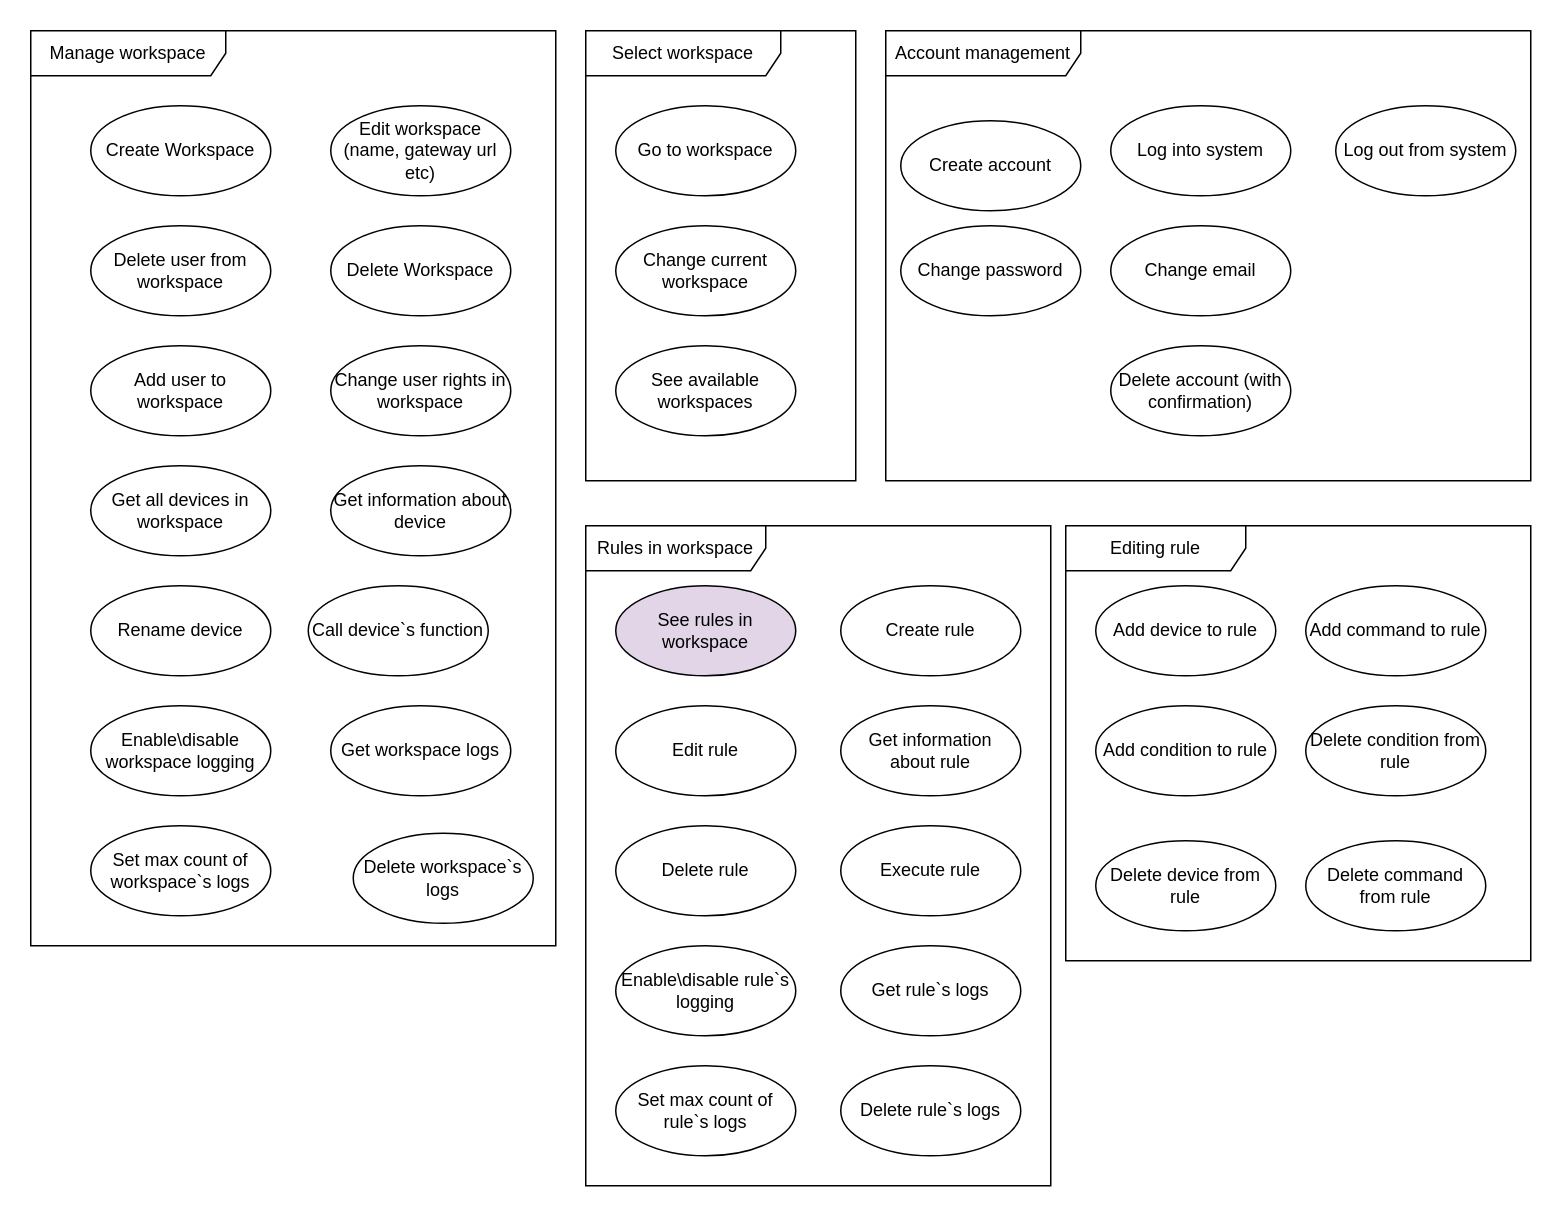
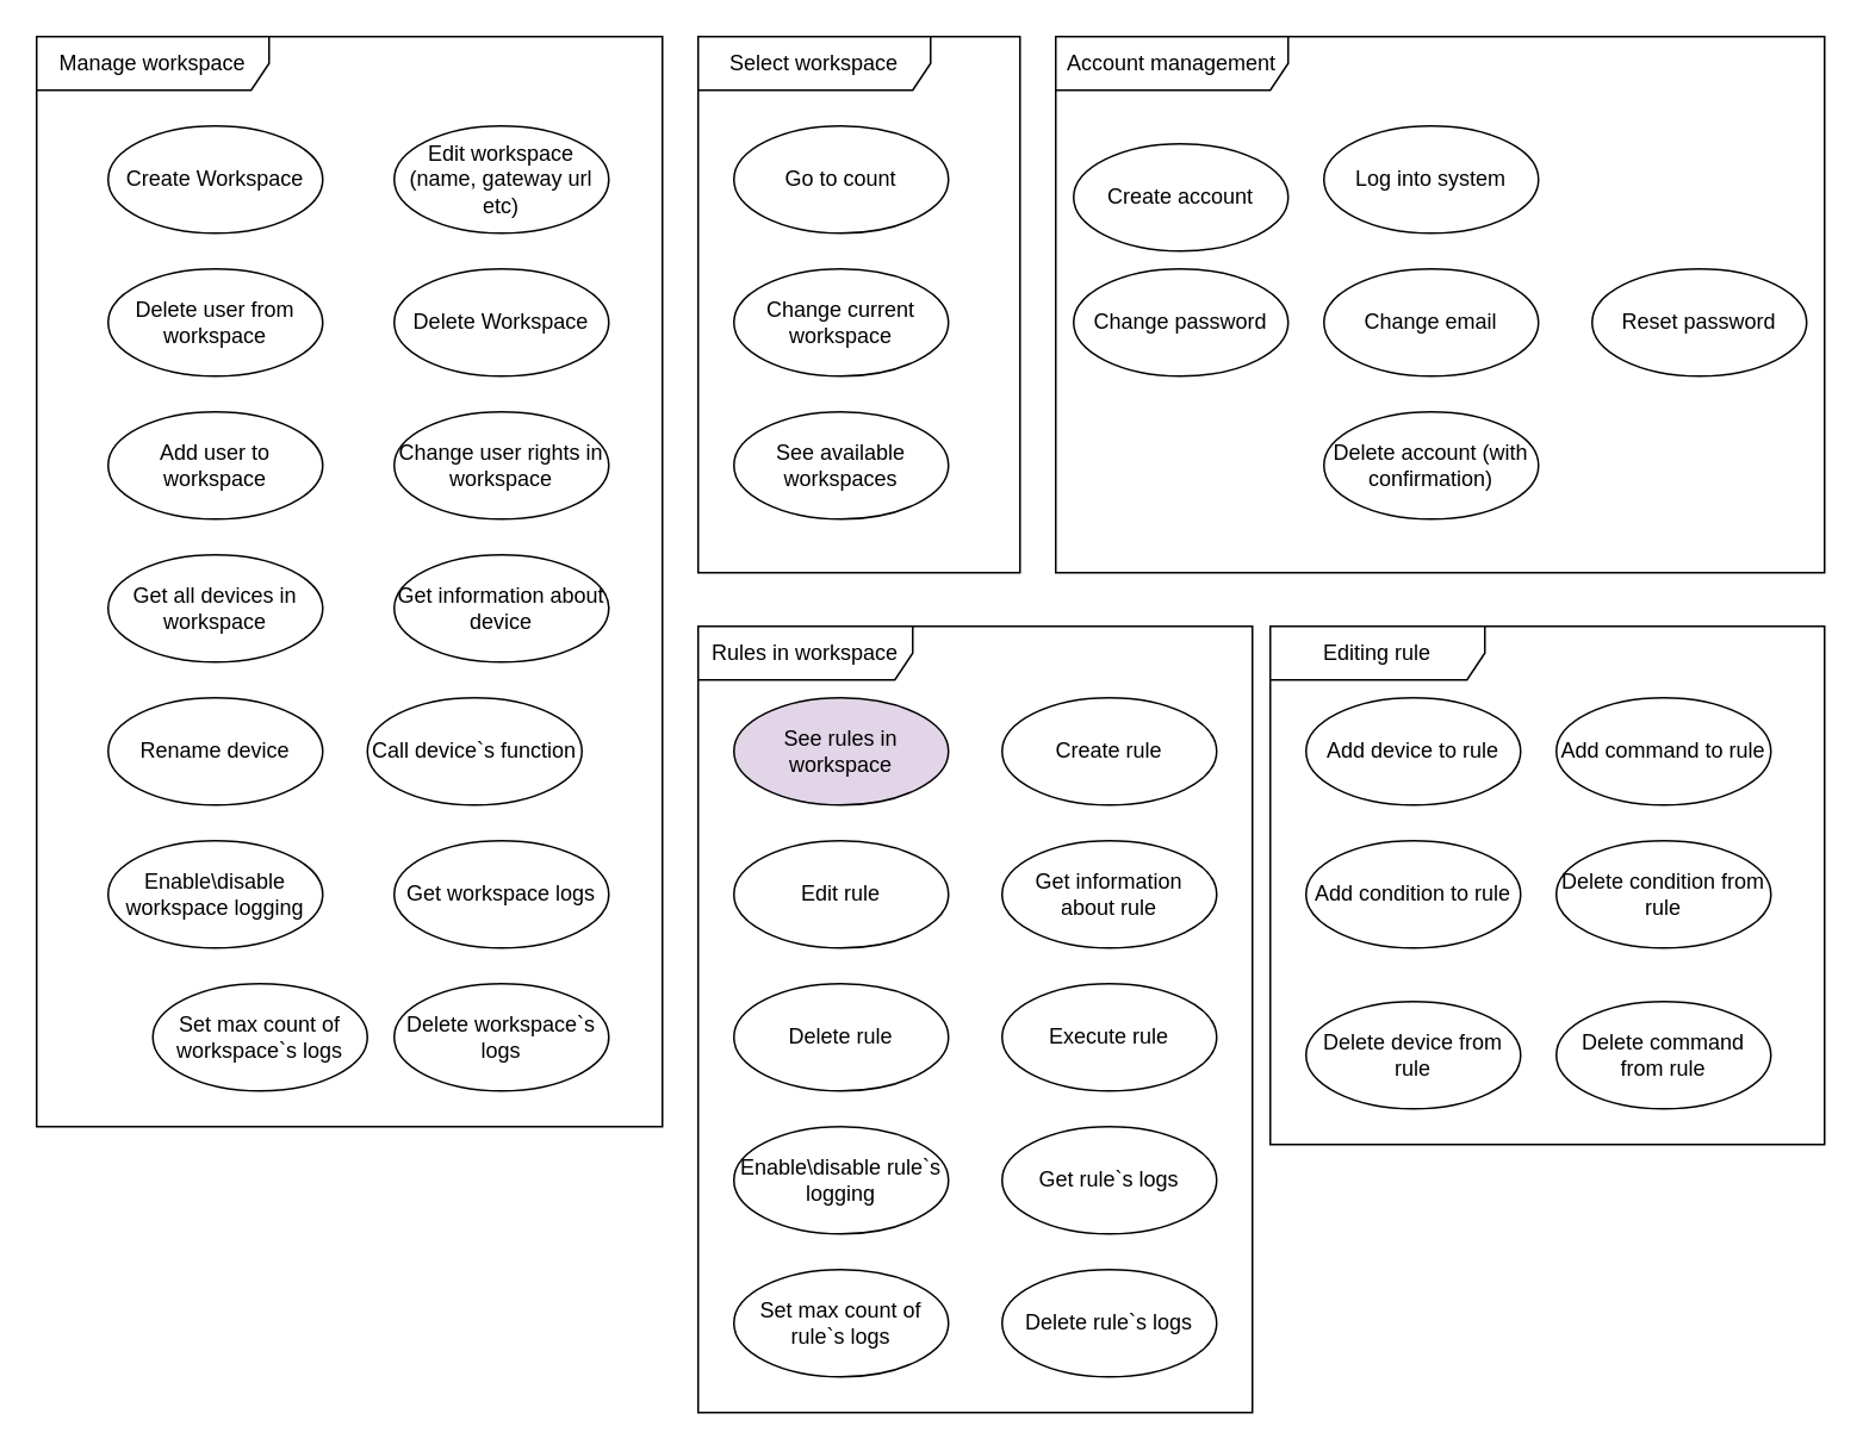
  <mxCell id="0" />
  <mxCell id="1" parent="0" />
  <mxCell id="2" value="Rules in workspace" style="shape=umlFrame;whiteSpace=wrap;html=1;width=120;height=30;" vertex="1" parent="1"><mxGeometry x="390" y="350" width="310" height="440" as="geometry" /></mxCell>
  <mxCell id="3" value="Account management" style="shape=umlFrame;whiteSpace=wrap;html=1;width=130;height=30;" vertex="1" parent="1"><mxGeometry x="590" y="20" width="430" height="300" as="geometry" /></mxCell>
  <mxCell id="4" value="Select workspace" style="shape=umlFrame;whiteSpace=wrap;html=1;width=130;height=30;" vertex="1" parent="1"><mxGeometry x="390" y="20" width="180" height="300" as="geometry" /></mxCell>
  <mxCell id="5" value="Manage workspace" style="shape=umlFrame;whiteSpace=wrap;html=1;width=130;height=30;" vertex="1" parent="1"><mxGeometry x="20" y="20" width="350" height="610" as="geometry" /></mxCell>
  <mxCell id="6" value="Create Workspace" style="ellipse;whiteSpace=wrap;html=1;" vertex="1" parent="1"><mxGeometry x="60" y="70" width="120" height="60" as="geometry" /></mxCell>
  <mxCell id="7" value="Log into system" style="ellipse;whiteSpace=wrap;html=1;" vertex="1" parent="1"><mxGeometry x="740" y="70" width="120" height="60" as="geometry" /></mxCell>
- <mxCell id="8" value="Log out from system" style="ellipse;whiteSpace=wrap;html=1;" vertex="1" parent="1"><mxGeometry x="890" y="70" width="120" height="60" as="geometry" /></mxCell>
  <mxCell id="9" value="Create account" style="ellipse;whiteSpace=wrap;html=1;" vertex="1" parent="1"><mxGeometry x="600" y="80" width="120" height="60" as="geometry" /></mxCell>
  <mxCell id="10" value="Add user to workspace" style="ellipse;whiteSpace=wrap;html=1;" vertex="1" parent="1"><mxGeometry x="60" y="230" width="120" height="60" as="geometry" /></mxCell>
  <mxCell id="11" value="Delete user from workspace" style="ellipse;whiteSpace=wrap;html=1;" vertex="1" parent="1"><mxGeometry x="60" y="150" width="120" height="60" as="geometry" /></mxCell>
  <mxCell id="12" value="Change user rights in workspace" style="ellipse;whiteSpace=wrap;html=1;" vertex="1" parent="1"><mxGeometry x="220" y="230" width="120" height="60" as="geometry" /></mxCell>
  <mxCell id="13" value="See available workspaces" style="ellipse;whiteSpace=wrap;html=1;" vertex="1" parent="1"><mxGeometry x="410" y="230" width="120" height="60" as="geometry" /></mxCell>
  <mxCell id="14" value="Change password" style="ellipse;whiteSpace=wrap;html=1;" vertex="1" parent="1"><mxGeometry x="600" y="150" width="120" height="60" as="geometry" /></mxCell>
  <mxCell id="15" value="Change email" style="ellipse;whiteSpace=wrap;html=1;" vertex="1" parent="1"><mxGeometry x="740" y="150" width="120" height="60" as="geometry" /></mxCell>
+ <mxCell id="16" value="Reset password" style="ellipse;whiteSpace=wrap;html=1;" vertex="1" parent="1"><mxGeometry x="890" y="150" width="120" height="60" as="geometry" /></mxCell>
  <mxCell id="17" value="Delete account (with confirmation)" style="ellipse;whiteSpace=wrap;html=1;" vertex="1" parent="1"><mxGeometry x="740" y="230" width="120" height="60" as="geometry" /></mxCell>
  <mxCell id="18" value="Edit workspace (name, gateway url etc)" style="ellipse;whiteSpace=wrap;html=1;" vertex="1" parent="1"><mxGeometry x="220" y="70" width="120" height="60" as="geometry" /></mxCell>
  <mxCell id="19" value="Delete Workspace" style="ellipse;whiteSpace=wrap;html=1;" vertex="1" parent="1"><mxGeometry x="220" y="150" width="120" height="60" as="geometry" /></mxCell>
- <mxCell id="20" value="Go to workspace" style="ellipse;whiteSpace=wrap;html=1;" vertex="1" parent="1"><mxGeometry x="410" y="70" width="120" height="60" as="geometry" /></mxCell>
+ <mxCell id="20" value="Go to count" style="ellipse;whiteSpace=wrap;html=1;" vertex="1" parent="1"><mxGeometry x="410" y="70" width="120" height="60" as="geometry" /></mxCell>
  <mxCell id="21" value="Change current workspace" style="ellipse;whiteSpace=wrap;html=1;" vertex="1" parent="1"><mxGeometry x="410" y="150" width="120" height="60" as="geometry" /></mxCell>
  <mxCell id="22" value="Get all devices in workspace" style="ellipse;whiteSpace=wrap;html=1;" vertex="1" parent="1"><mxGeometry x="60" y="310" width="120" height="60" as="geometry" /></mxCell>
  <mxCell id="23" value="Get information about device" style="ellipse;whiteSpace=wrap;html=1;" vertex="1" parent="1"><mxGeometry x="220" y="310" width="120" height="60" as="geometry" /></mxCell>
  <mxCell id="24" value="Rename device" style="ellipse;whiteSpace=wrap;html=1;" vertex="1" parent="1"><mxGeometry x="60" y="390" width="120" height="60" as="geometry" /></mxCell>
  <mxCell id="25" value="Call device`s function" style="ellipse;whiteSpace=wrap;html=1;" vertex="1" parent="1"><mxGeometry x="205" y="390" width="120" height="60" as="geometry" /></mxCell>
  <mxCell id="26" value="Create rule" style="ellipse;whiteSpace=wrap;html=1;" vertex="1" parent="1"><mxGeometry x="560" y="390" width="120" height="60" as="geometry" /></mxCell>
  <mxCell id="27" value="See rules in workspace" style="ellipse;whiteSpace=wrap;html=1;fillColor=#e1d5e7;" vertex="1" parent="1"><mxGeometry x="410" y="390" width="120" height="60" as="geometry" /></mxCell>
  <mxCell id="28" value="Get information &lt;br&gt;about rule" style="ellipse;whiteSpace=wrap;html=1;" vertex="1" parent="1"><mxGeometry x="560" y="470" width="120" height="60" as="geometry" /></mxCell>
  <mxCell id="29" value="Edit rule" style="ellipse;whiteSpace=wrap;html=1;" vertex="1" parent="1"><mxGeometry x="410" y="470" width="120" height="60" as="geometry" /></mxCell>
  <mxCell id="30" value="Delete rule" style="ellipse;whiteSpace=wrap;html=1;" vertex="1" parent="1"><mxGeometry x="410" y="550" width="120" height="60" as="geometry" /></mxCell>
  <mxCell id="31" value="Execute rule" style="ellipse;whiteSpace=wrap;html=1;" vertex="1" parent="1"><mxGeometry x="560" y="550" width="120" height="60" as="geometry" /></mxCell>
  <mxCell id="32" value="Get rule`s logs" style="ellipse;whiteSpace=wrap;html=1;" vertex="1" parent="1"><mxGeometry x="560" y="630" width="120" height="60" as="geometry" /></mxCell>
  <mxCell id="33" value="Enable\disable rule`s logging" style="ellipse;whiteSpace=wrap;html=1;" vertex="1" parent="1"><mxGeometry x="410" y="630" width="120" height="60" as="geometry" /></mxCell>
  <mxCell id="34" value="Delete rule`s logs" style="ellipse;whiteSpace=wrap;html=1;" vertex="1" parent="1"><mxGeometry x="560" y="710" width="120" height="60" as="geometry" /></mxCell>
  <mxCell id="35" value="Set max count of rule`s logs" style="ellipse;whiteSpace=wrap;html=1;" vertex="1" parent="1"><mxGeometry x="410" y="710" width="120" height="60" as="geometry" /></mxCell>
  <mxCell id="36" value="Enable\disable workspace logging" style="ellipse;whiteSpace=wrap;html=1;" vertex="1" parent="1"><mxGeometry x="60" y="470" width="120" height="60" as="geometry" /></mxCell>
  <mxCell id="37" value="Get workspace logs" style="ellipse;whiteSpace=wrap;html=1;" vertex="1" parent="1"><mxGeometry x="220" y="470" width="120" height="60" as="geometry" /></mxCell>
- <mxCell id="38" value="Delete workspace`s logs" style="ellipse;whiteSpace=wrap;html=1;" vertex="1" parent="1"><mxGeometry x="235" y="555" width="120" height="60" as="geometry" /></mxCell>
- <mxCell id="39" value="Set max count of workspace`s logs" style="ellipse;whiteSpace=wrap;html=1;" vertex="1" parent="1"><mxGeometry x="60" y="550" width="120" height="60" as="geometry" /></mxCell>
+ <mxCell id="38" value="Delete workspace`s logs" style="ellipse;whiteSpace=wrap;html=1;" vertex="1" parent="1"><mxGeometry x="220" y="550" width="120" height="60" as="geometry" /></mxCell>
+ <mxCell id="39" value="Set max count of workspace`s logs" style="ellipse;whiteSpace=wrap;html=1;" vertex="1" parent="1"><mxGeometry x="85" y="550" width="120" height="60" as="geometry" /></mxCell>
  <mxCell id="40" value="Add device to rule" style="ellipse;whiteSpace=wrap;html=1;" vertex="1" parent="1"><mxGeometry x="730" y="390" width="120" height="60" as="geometry" /></mxCell>
  <mxCell id="41" value="Add command to rule" style="ellipse;whiteSpace=wrap;html=1;" vertex="1" parent="1"><mxGeometry x="870" y="390" width="120" height="60" as="geometry" /></mxCell>
  <mxCell id="42" value="Add condition to rule" style="ellipse;whiteSpace=wrap;html=1;" vertex="1" parent="1"><mxGeometry x="730" y="470" width="120" height="60" as="geometry" /></mxCell>
  <mxCell id="43" value="Delete device from rule" style="ellipse;whiteSpace=wrap;html=1;" vertex="1" parent="1"><mxGeometry x="730" y="560" width="120" height="60" as="geometry" /></mxCell>
  <mxCell id="44" value="Delete command from rule" style="ellipse;whiteSpace=wrap;html=1;" vertex="1" parent="1"><mxGeometry x="870" y="560" width="120" height="60" as="geometry" /></mxCell>
  <mxCell id="45" value="Delete condition from rule" style="ellipse;whiteSpace=wrap;html=1;" vertex="1" parent="1"><mxGeometry x="870" y="470" width="120" height="60" as="geometry" /></mxCell>
  <mxCell id="46" value="Editing rule" style="shape=umlFrame;whiteSpace=wrap;html=1;width=120;height=30;" vertex="1" parent="1"><mxGeometry x="710" y="350" width="310" height="290" as="geometry" /></mxCell>
